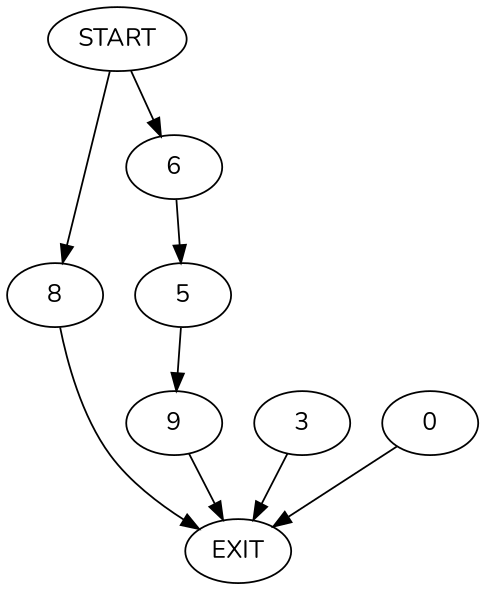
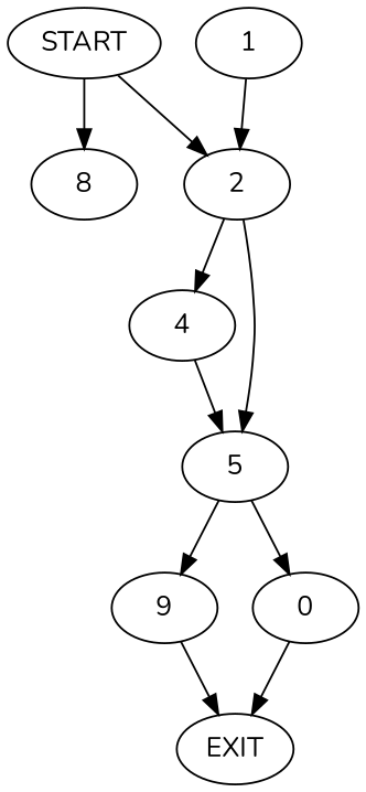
  digraph {
    fontname=Nunito
    node [fontname=Nunito]
    edge [fontname=Nunito]
    n1 [label=START]
    8
-   2 [label=6]
+   2
+   1
    n5 [label=EXIT]
+   4
    5
-   3
    n9 [label=9]
    n10 [label=0]
    n1 -> 8
    n1 -> 2
-   8 -> n5
+   2 -> 4
    2 -> 5
+   1 -> 2
+   4 -> 5
    5 -> n9
-   3 -> n5
+   5 -> n10
    n9 -> n5
    n10 -> n5
  }
